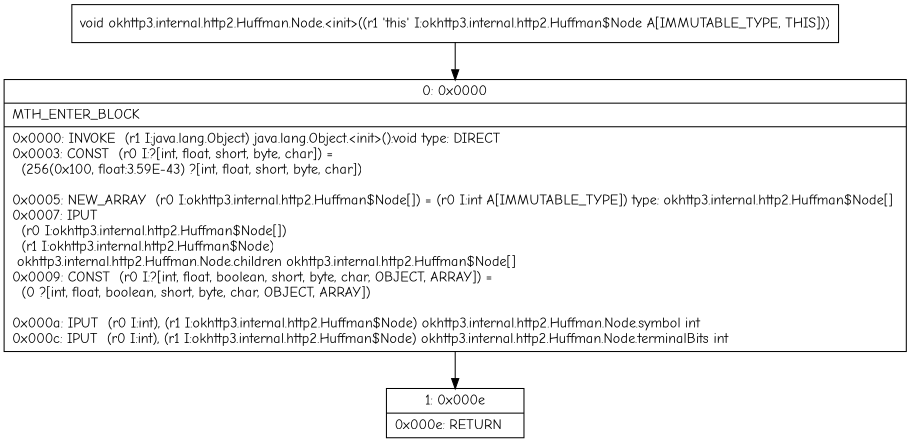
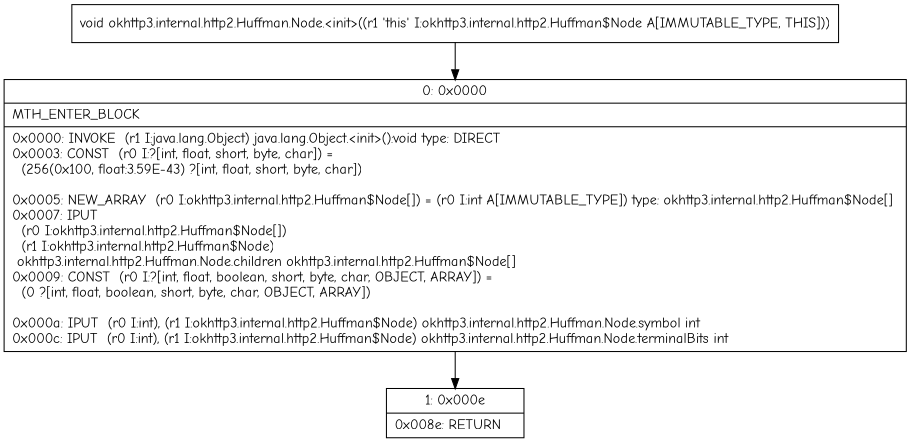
  digraph {
    fontname="Comic Neue"
    node [shape=record fontname="Comic Neue"]
    edge [fontname="Comic Neue"]
    n1 [label="{0\:\ 0x0000|MTH_ENTER_BLOCK\l|0x0000: INVOKE  (r1 I:java.lang.Object) java.lang.Object.\<init\>():void type: DIRECT \l0x0003: CONST  (r0 I:?[int, float, short, byte, char]) = \l  (256(0x100, float:3.59E\-43) ?[int, float, short, byte, char])\l \l0x0005: NEW_ARRAY  (r0 I:okhttp3.internal.http2.Huffman$Node[]) = (r0 I:int A[IMMUTABLE_TYPE]) type: okhttp3.internal.http2.Huffman$Node[] \l0x0007: IPUT  \l  (r0 I:okhttp3.internal.http2.Huffman$Node[])\l  (r1 I:okhttp3.internal.http2.Huffman$Node)\l okhttp3.internal.http2.Huffman.Node.children okhttp3.internal.http2.Huffman$Node[] \l0x0009: CONST  (r0 I:?[int, float, boolean, short, byte, char, OBJECT, ARRAY]) = \l  (0 ?[int, float, boolean, short, byte, char, OBJECT, ARRAY])\l \l0x000a: IPUT  (r0 I:int), (r1 I:okhttp3.internal.http2.Huffman$Node) okhttp3.internal.http2.Huffman.Node.symbol int \l0x000c: IPUT  (r0 I:int), (r1 I:okhttp3.internal.http2.Huffman$Node) okhttp3.internal.http2.Huffman.Node.terminalBits int \l}"]
-   n2 [label="{1\:\ 0x000e|0x000e: RETURN   \l}"]
+   n2 [label="{1\:\ 0x000e|0x008e: RETURN   \l}"]
    n3 [label="{void okhttp3.internal.http2.Huffman.Node.\<init\>((r1 'this' I:okhttp3.internal.http2.Huffman$Node A[IMMUTABLE_TYPE, THIS])) }"]
    n1 -> n2
    n3 -> n1
  }
